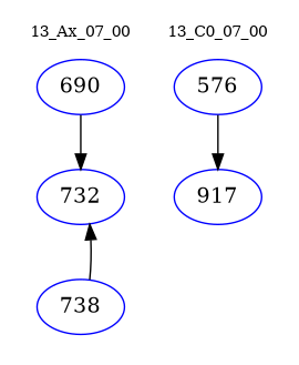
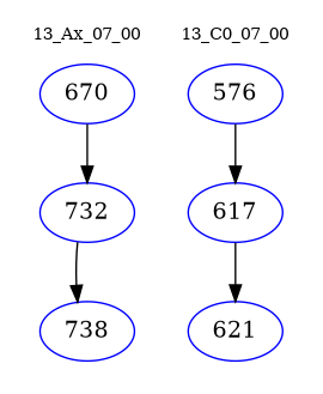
  digraph {
    node [color=blue]
    edge [color=black]
    n1 [label=732]
-   n2 [label=690]
+   n2 [label=670]
    n3 [label=738]
-   n4 [label=917]
+   n4 [label=617]
    n5 [label=576]
+   n6 [label=621]
    subgraph cluster_1 {
      color=white
      fontsize=10
      label="13_Ax_07_00"
      n1
      n2
      n3
    }
    subgraph cluster_2 {
      color=white
      fontsize=10
      label="13_C0_07_00"
      n4
      n5
+     n6
    }
-   n3 -> n1
+   n1 -> n3
    n2 -> n1
+   n4 -> n6
    n5 -> n4
  }
